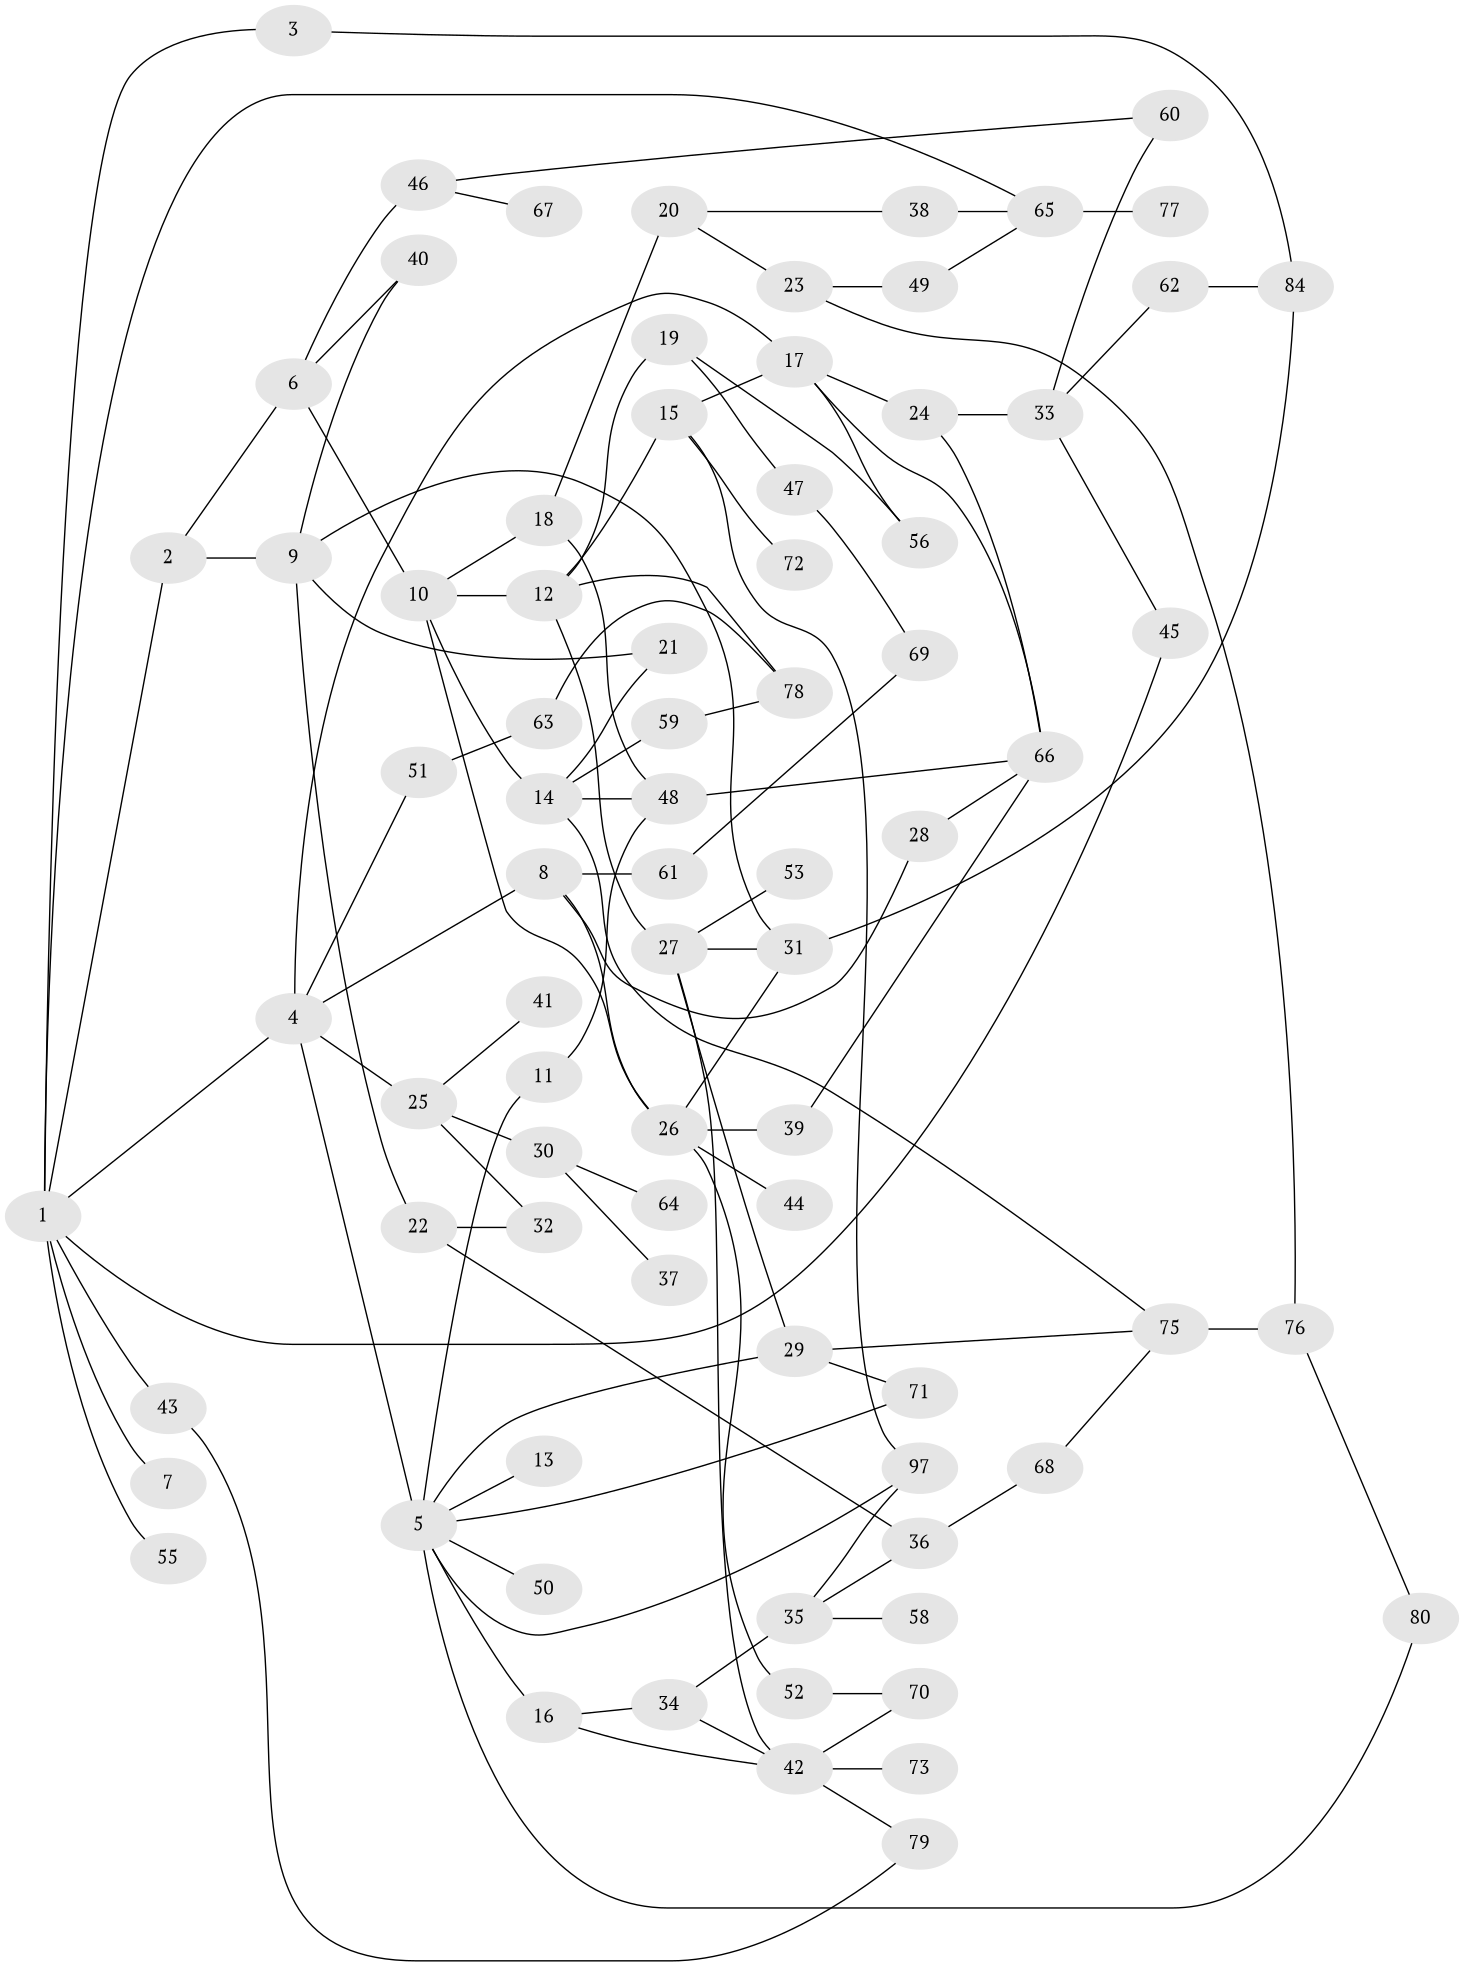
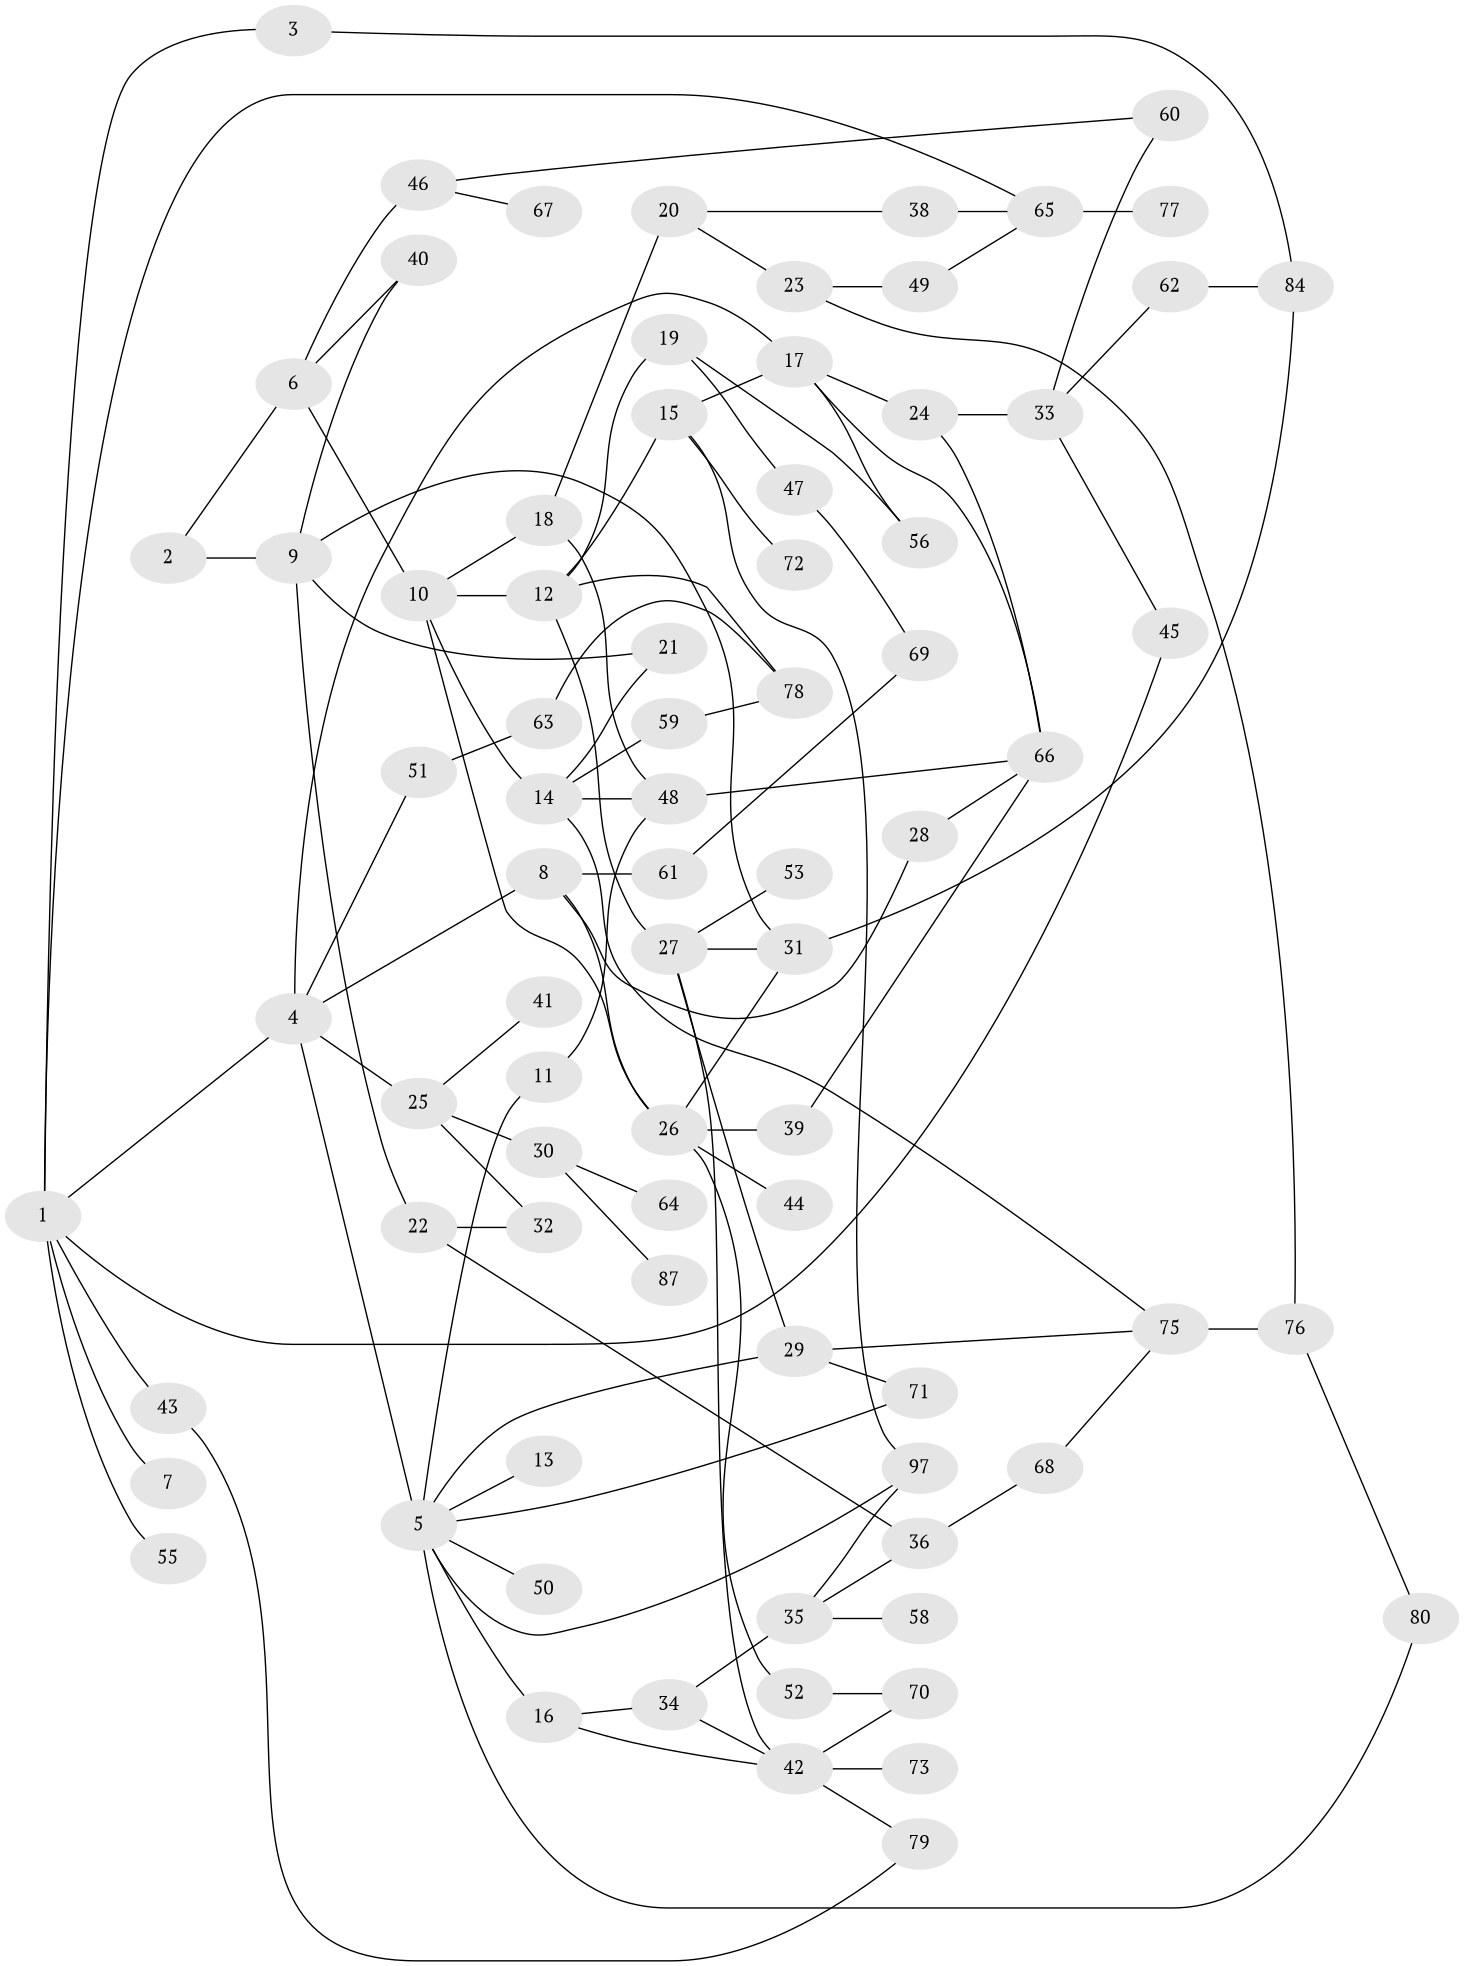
  graph {
    fontname="PT Serif"
    rankdir=LR
    node [color=gray90 fontname="PT Serif" style=filled]
    edge [fontname="PT Serif"]
    1
    2
    3
    4
    7
    43
    45
    55
    65
    6
    9
    n12 [label=84]
    5
    8
    17
    25
    51
    79
    77
    10
    40
    46
    21
    22
    31
    11
    13
    16
    29
    50
    n31 [label=97]
    71
    80
    26
    28
    61
    24
    56
    66
    32
    30
    41
    63
    48
    34
    42
    75
    12
    14
    18
    60
    67
    39
    44
    52
    69
    36
    15
    19
    27
    78
    59
    20
    72
    47
    53
    76
    35
    70
    73
    33
    23
    38
    49
    68
    62
-   37
+   37 [label=87]
    64
    58
-   1 -- 2
    1 -- 3
    1 -- 4
    1 -- 7
    1 -- 43
    1 -- 45
    1 -- 55
    1 -- 65
    2 -- 6
    2 -- 9
    3 -- n12
    4 -- 5
    4 -- 8
    4 -- 17
    4 -- 25
    4 -- 51
    43 -- 79
    65 -- 77
    6 -- 10
    6 -- 40
    6 -- 46
    9 -- 40
    9 -- 21
    9 -- 22
    9 -- 31
    5 -- 11
    5 -- 13
    5 -- 16
    5 -- 29
    5 -- 50
    5 -- n31
    5 -- 71
    5 -- 80
    8 -- 26
    8 -- 28
    8 -- 61
    17 -- 24
    17 -- 56
    17 -- 66
    25 -- 32
    25 -- 30
    25 -- 41
    51 -- 63
    10 -- 26
    10 -- 12
    10 -- 14
    10 -- 18
    46 -- 60
    46 -- 67
    22 -- 32
    22 -- 36
    31 -- n12
    11 -- 48
    16 -- 34
    16 -- 42
    29 -- 71
    29 -- 75
    26 -- 31
    26 -- 39
    26 -- 44
    26 -- 52
    28 -- 66
    61 -- 69
    24 -- 66
    24 -- 33
    30 -- 37
    30 -- 64
    63 -- 78
    48 -- 66
    34 -- 42
    34 -- 35
    42 -- 79
    42 -- 70
    42 -- 73
    75 -- 76
    12 -- 15
    12 -- 19
    12 -- 27
    12 -- 78
    14 -- 21
    14 -- 48
    14 -- 75
    14 -- 59
    18 -- 48
    18 -- 20
    39 -- 66
    52 -- 70
    36 -- 68
    15 -- 17
    15 -- n31
    15 -- 72
    19 -- 56
    19 -- 47
    27 -- 31
    27 -- 29
    27 -- 42
    27 -- 53
    59 -- 78
    20 -- 23
    20 -- 38
    47 -- 69
    76 -- 80
    35 -- n31
    35 -- 36
    35 -- 58
    33 -- 45
    33 -- 60
    33 -- 62
    23 -- 76
    23 -- 49
    38 -- 65
    49 -- 65
    68 -- 75
    62 -- n12
  }
